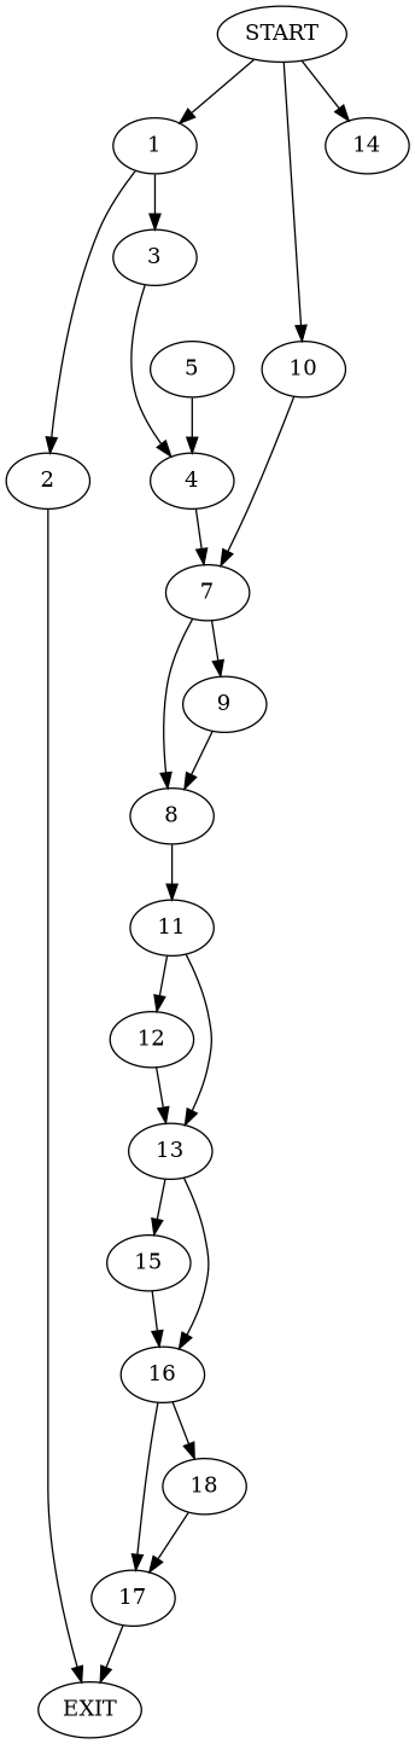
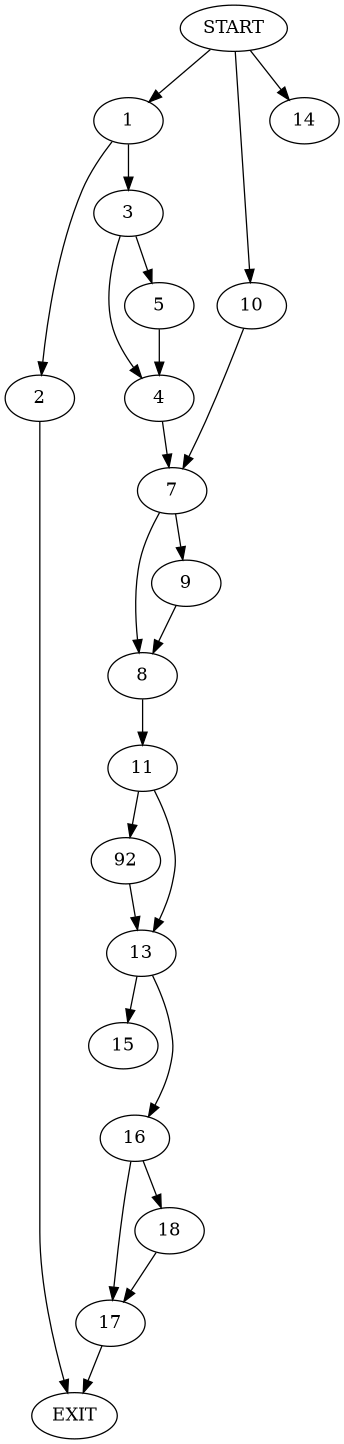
  digraph {
    n1 [label=START]
    1
    10
    14
    2
    3
    7
    n8 [label=EXIT]
    4
    5
    8
    9
    11
-   12
+   12 [label=92]
    13
    15
    16
    17
    18
    n1 -> 1
    n1 -> 10
    n1 -> 14
    1 -> 2
    1 -> 3
    10 -> 7
    2 -> n8
    3 -> 4
+   3 -> 5
    7 -> 8
    7 -> 9
    4 -> 7
    5 -> 4
    8 -> 11
    9 -> 8
    11 -> 12
    11 -> 13
    12 -> 13
    13 -> 15
    13 -> 16
-   15 -> 16
    16 -> 17
    16 -> 18
    17 -> n8
    18 -> 17
  }
